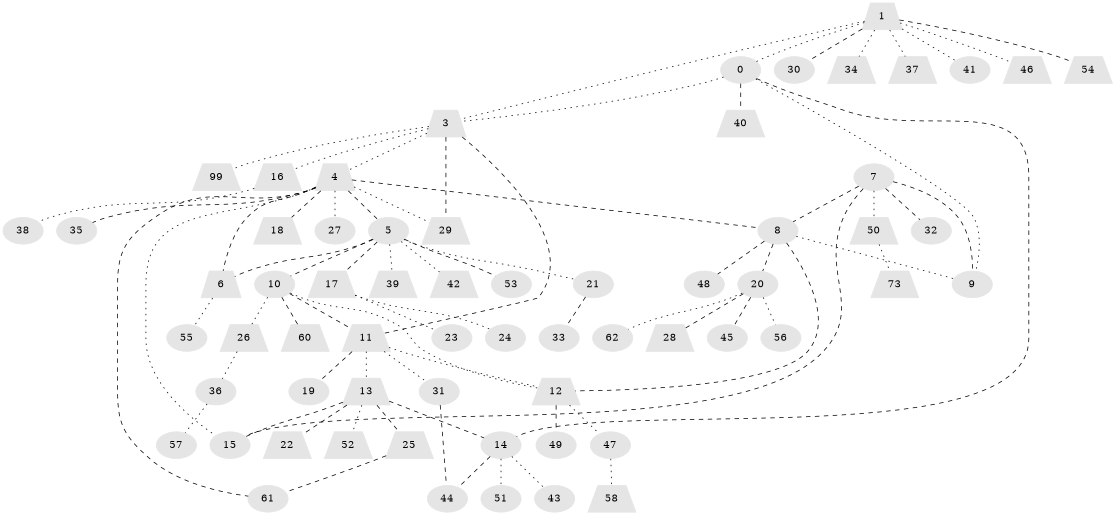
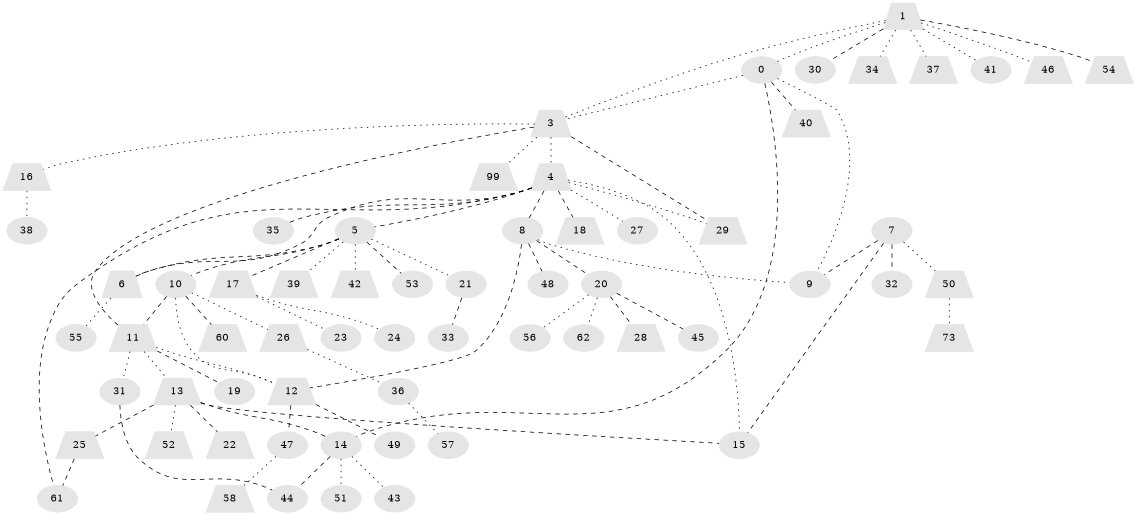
  graph {
    node [color=gray90 shape=ellipse style=filled]
    edge [style=dotted]
    1 [shape=trapezium]
    n2 [label=0]
    3 [shape=trapezium]
    30
    34 [shape=trapezium]
    37 [shape=trapezium]
    41
    46 [shape=trapezium]
    54 [shape=trapezium]
    9
    14
    40 [shape=trapezium]
    4 [shape=trapezium]
    11 [shape=trapezium]
    16 [shape=trapezium]
    29 [shape=trapezium]
    n17 [label=99 shape=trapezium]
    43
    51
    44
    5
    6 [shape=trapezium]
    8
    15
    18 [shape=trapezium]
    27
    35
    61
    12 [shape=trapezium]
    13 [shape=trapezium]
    19
    31
    38
    10
    17 [shape=trapezium]
    21
    39 [shape=trapezium]
    42 [shape=trapezium]
    53
    55
    20
    48
    26 [shape=trapezium]
    60 [shape=trapezium]
    23
    24
    33
    7
    32
    50 [shape=trapezium]
    n51 [label=73 shape=trapezium]
    47
    49
    28 [shape=trapezium]
    45
    56
    62
    36
    22 [shape=trapezium]
    25 [shape=trapezium]
    52 [shape=trapezium]
    58 [shape=trapezium]
    57
    1 -- n2
    1 -- 3
    1 -- 30 [style=dashed]
    1 -- 34
    1 -- 37
    1 -- 41
    1 -- 46
    1 -- 54 [style=dashed]
    n2 -- 3
    n2 -- 9
    n2 -- 14 [style=dashed]
    n2 -- 40 [style=dashed]
    3 -- 4
    3 -- 11 [style=dashed]
    3 -- 16
    3 -- 29 [style=dashed]
    3 -- n17
    14 -- 43
    14 -- 51
    14 -- 44 [style=dashed]
    4 -- 29
    4 -- 5 [style=dashed]
    4 -- 6 [style=dashed]
    4 -- 8 [style=dashed]
    4 -- 15
    4 -- 18 [style=dashed]
    4 -- 27
    4 -- 35 [style=dashed]
    4 -- 61 [style=dashed]
    11 -- 12
    11 -- 13
    11 -- 19 [style=dashed]
    11 -- 31
    16 -- 38
    5 -- 6 [style=dashed]
    5 -- 10 [style=dashed]
    5 -- 17 [style=dashed]
    5 -- 21
    5 -- 39
    5 -- 42
    5 -- 53 [style=dashed]
    6 -- 55
    8 -- 9
    8 -- 12 [style=dashed]
    8 -- 20 [style=dashed]
    8 -- 48 [style=dashed]
-   12 -- 47
+   12 -- 47 [style=dashed]
    12 -- 49 [style=dashed]
    13 -- 14 [style=dashed]
    13 -- 15 [style=dashed]
    13 -- 22 [style=dashed]
    13 -- 25 [style=dashed]
    13 -- 52
    31 -- 44 [style=dashed]
    10 -- 11 [style=dashed]
    10 -- 12
    10 -- 26
    10 -- 60 [style=dashed]
    17 -- 23
    17 -- 24
    21 -- 33 [style=dashed]
    20 -- 28 [style=dashed]
    20 -- 45 [style=dashed]
    20 -- 56
    20 -- 62
    26 -- 36
    7 -- 9 [style=dashed]
-   7 -- 8 [style=dashed]
    7 -- 15 [style=dashed]
    7 -- 32 [style=dashed]
    7 -- 50
    50 -- n51
    47 -- 58
    36 -- 57
    25 -- 61 [style=dashed]
  }
